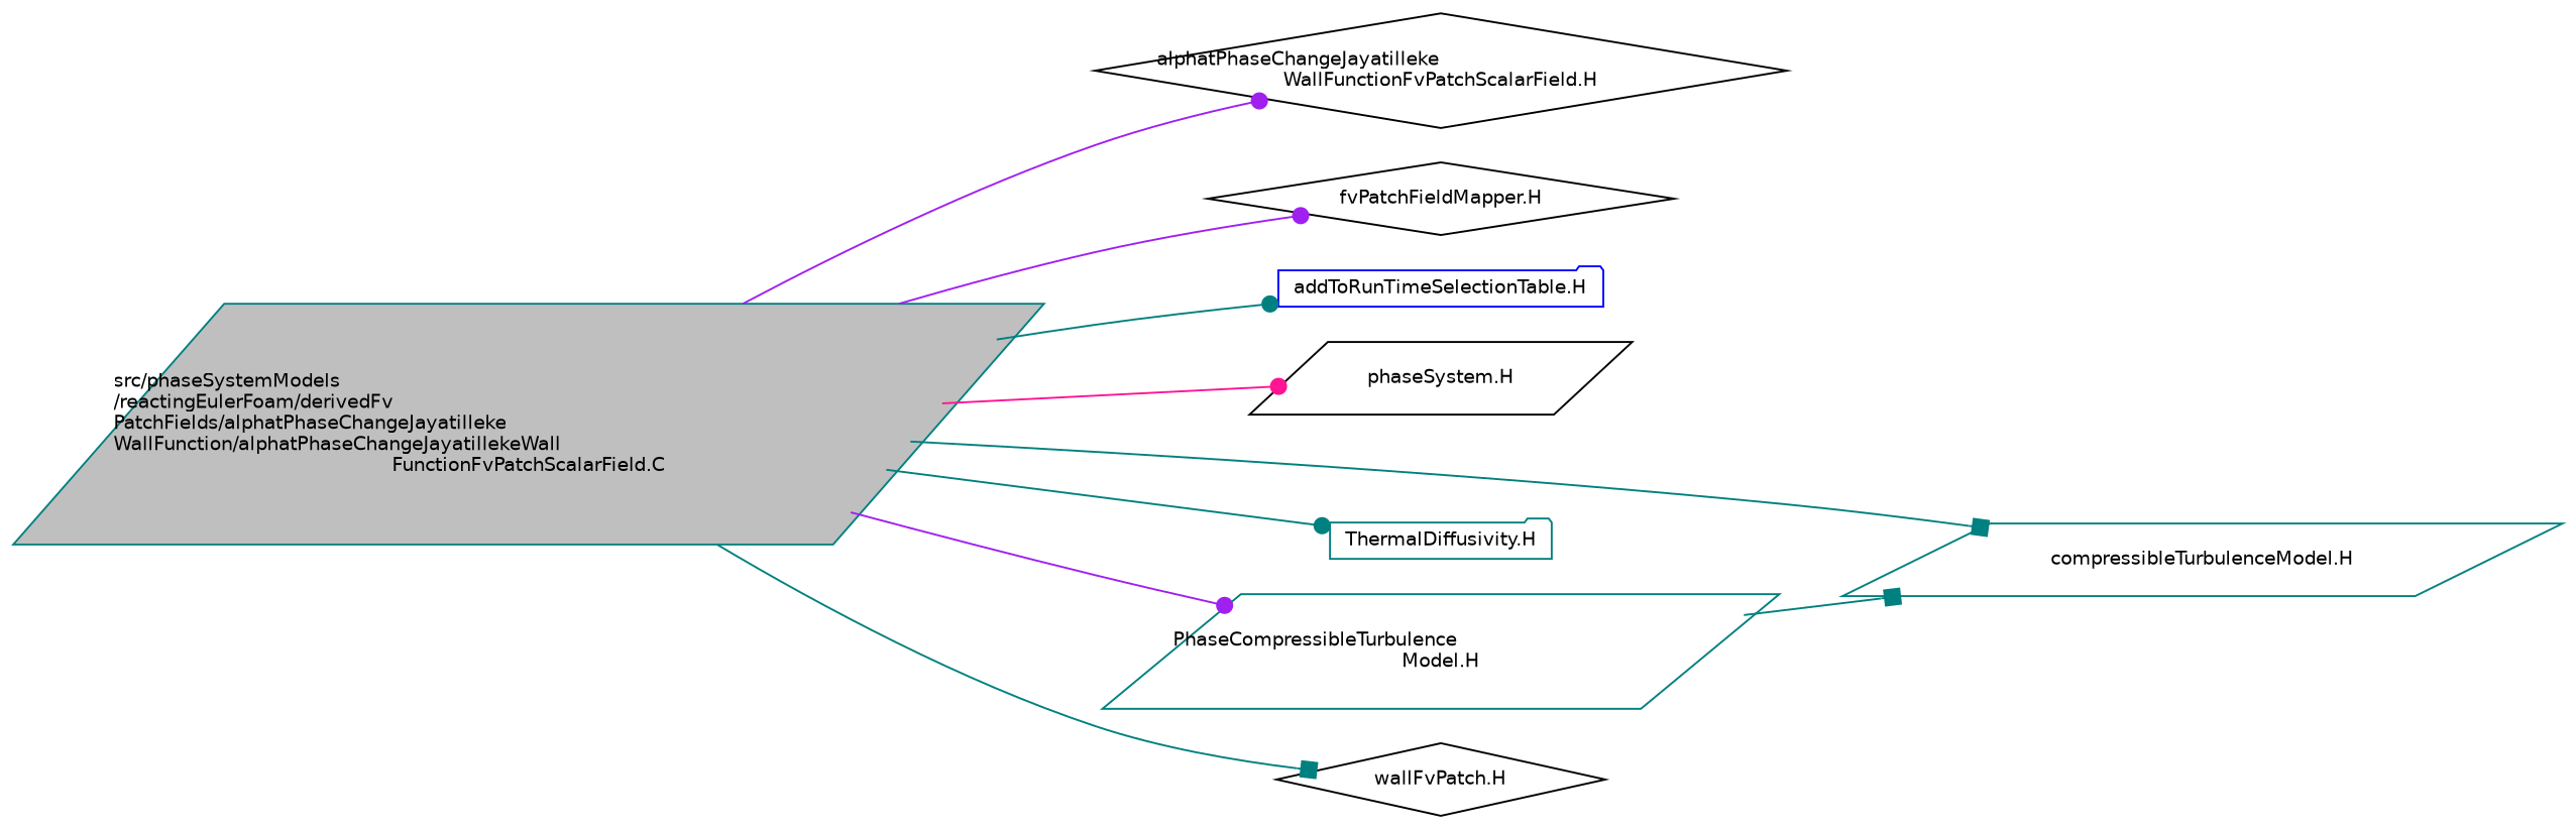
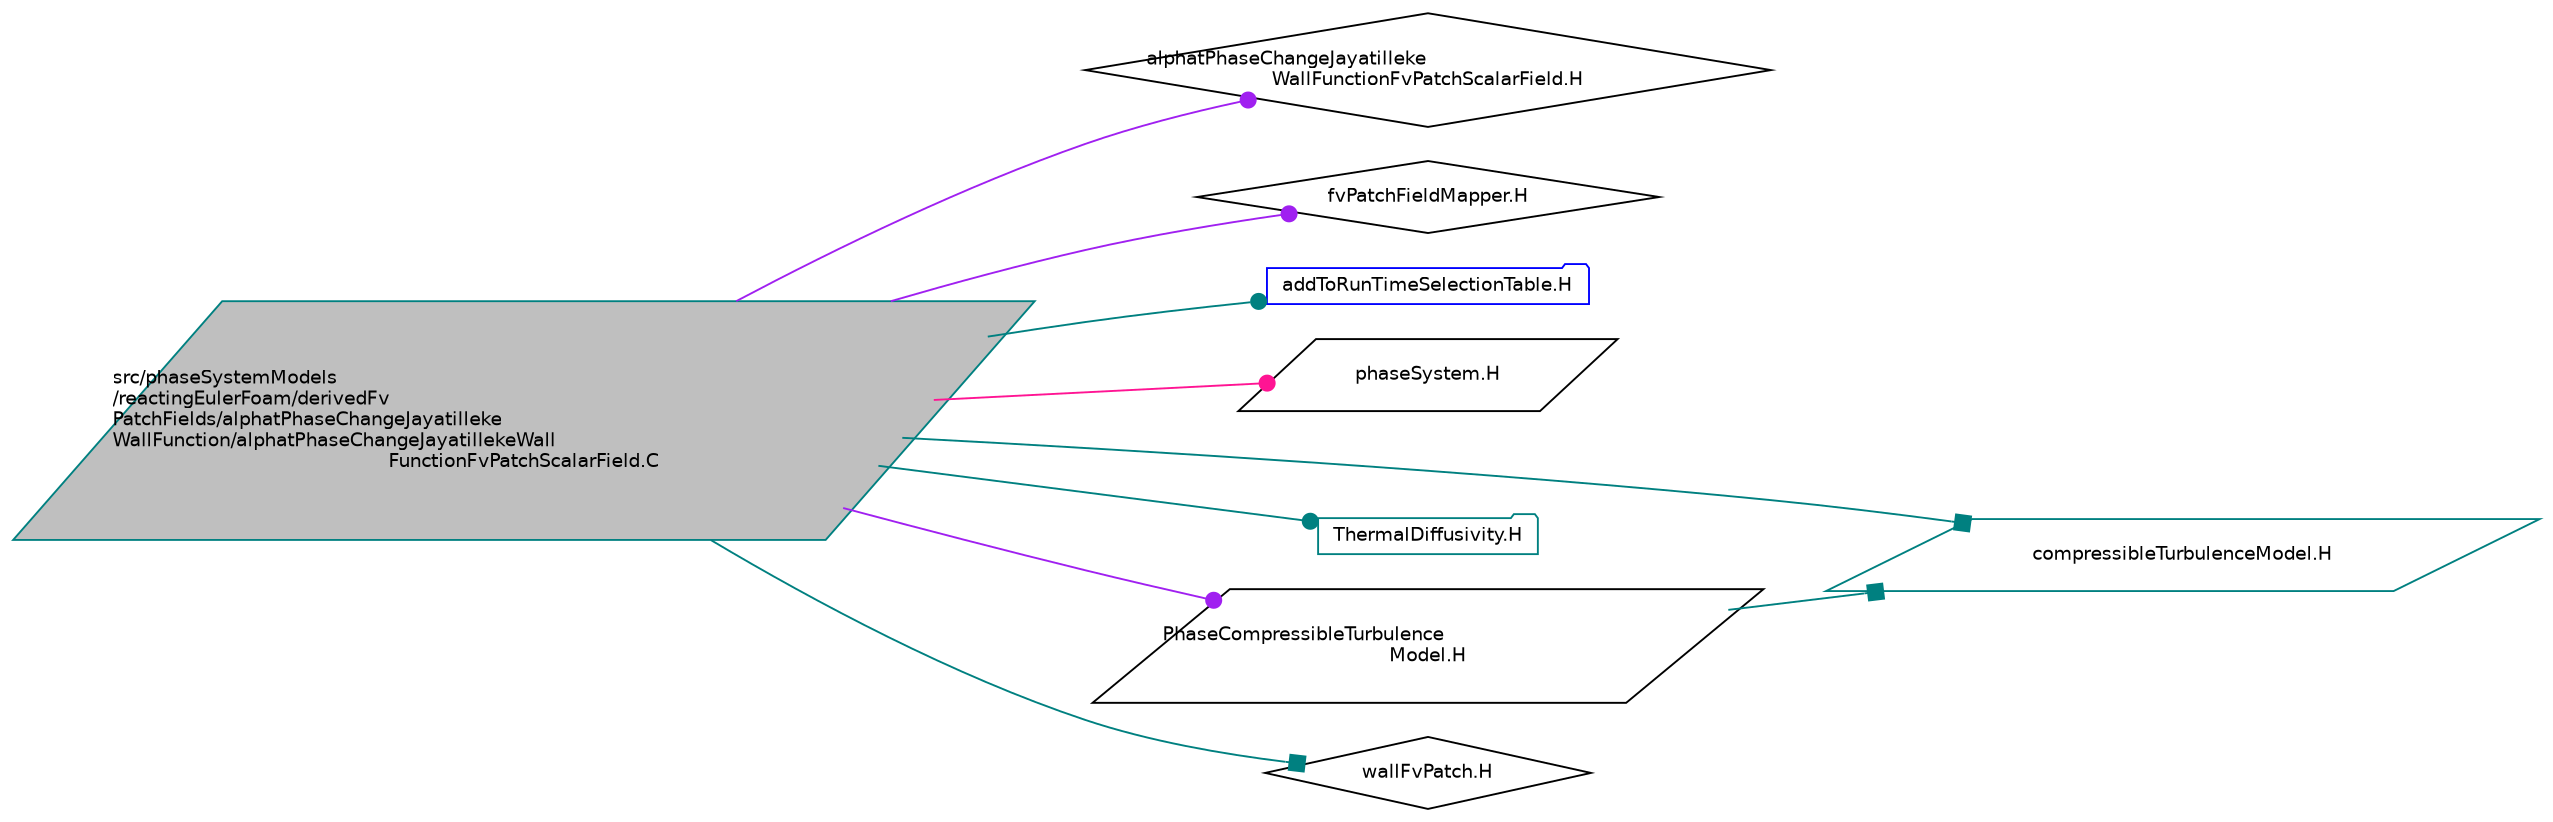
  digraph {
    rankdir=LR
    node [color=black fontname=Helvetica fontsize=10 shape=parallelogram]
    edge [arrowhead=dot color=teal fontname=Helvetica fontsize=10 labelfontname=Helvetica labelfontsize=10 style=solid]
    n1 [color=teal fillcolor=grey75 fontcolor=black height=0.2 label="src/phaseSystemModels\l/reactingEulerFoam/derivedFv\lPatchFields/alphatPhaseChangeJayatilleke\lWallFunction/alphatPhaseChangeJayatillekeWall\lFunctionFvPatchScalarField.C" style=filled width=0.4]
    n2 [height=0.2 label="alphatPhaseChangeJayatilleke\lWallFunctionFvPatchScalarField.H" shape=diamond width=0.4]
    n3 [height=0.2 label="fvPatchFieldMapper.H" shape=diamond width=0.4]
    n4 [color=blue height=0.2 label="addToRunTimeSelectionTable.H" shape=folder width=0.4]
    n5 [height=0.2 label="phaseSystem.H" width=0.4]
    n6 [color=teal height=0.2 label="compressibleTurbulenceModel.H" width=0.4]
    n7 [color=teal height=0.2 label="ThermalDiffusivity.H" shape=folder width=0.4]
-   n8 [color=teal height=0.2 label="PhaseCompressibleTurbulence\lModel.H" width=0.4]
+   n8 [height=0.2 label="PhaseCompressibleTurbulence\lModel.H" width=0.4]
    n9 [height=0.2 label="wallFvPatch.H" shape=diamond width=0.4]
    n1 -> n2 [color=purple]
    n1 -> n3 [color=purple]
    n1 -> n4
    n1 -> n5 [color=deeppink]
    n1 -> n6 [arrowhead=box]
    n1 -> n7
    n1 -> n8 [color=purple]
    n1 -> n9 [arrowhead=box]
    n8 -> n6 [arrowhead=box]
  }
